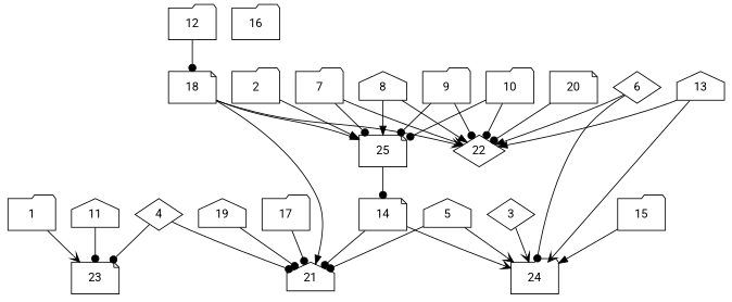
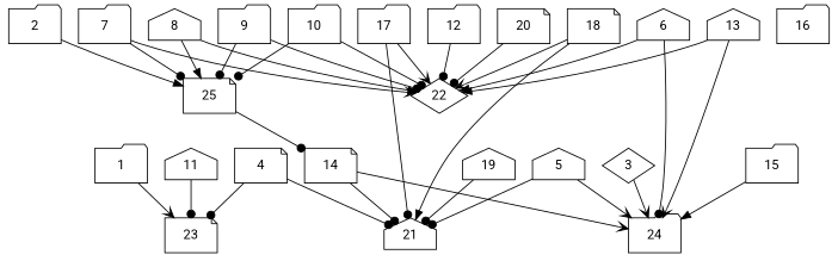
  digraph {
    fontname=Roboto
    node [alpha=0.05 fontname=Roboto shape=folder]
    edge [arrowhead=dot fontname=Roboto]
    1 [expect_size=35863552]
    23 [alpha=0.06 expect_size=34917376 shape=note]
    2 [expect_size=25461760]
    25 [alpha=0.08 expect_size=30127104 shape=note]
    14 [alpha=0.06 expect_size=35805184 shape=note]
    3 [alpha=0.15 expect_size=16660480 shape=diamond]
    24 [alpha=0.09 expect_size=16336896]
-   4 [alpha=0.02 expect_size=40201216 shape=diamond]
+   4 [alpha=0.02 expect_size=40201216 shape=note]
    21 [alpha=0.14 expect_size=46791680 shape=house]
    5 [alpha=0.12 expect_size=40439808 shape=house]
-   6 [alpha=0.20 expect_size=23747584 shape=diamond]
+   6 [alpha=0.20 expect_size=23747584 shape=house]
    22 [alpha=0.17 expect_size=22046720 shape=diamond]
    7 [alpha=0.11 expect_size=47484928]
    8 [alpha=0.11 expect_size=42969088 shape=house]
    9 [alpha=0.07 expect_size=48614400]
    10 [alpha=0.01 expect_size=46045184]
    11 [alpha=0.10 expect_size=26339328 shape=house]
    12 [expect_size=37180416]
    13 [alpha=0.12 expect_size=48343040 shape=house]
    15 [alpha=0.14 expect_size=41614336]
    16 [alpha=0.10 expect_size=22052864]
    17 [alpha=0.17 expect_size=21468160]
    18 [alpha=0.14 expect_size=48513024 shape=note]
    19 [alpha=0.16 expect_size=27881472 shape=house]
    20 [alpha=0.19 expect_size=44195840 shape=note]
    1 -> 23 [arrowhead=vee]
    2 -> 25 [arrowhead=normal]
    25 -> 14
    14 -> 24 [arrowhead=vee]
    14 -> 21
    3 -> 24 [arrowhead=vee]
    4 -> 23
    4 -> 21
    5 -> 24 [arrowhead=vee]
    5 -> 21
    6 -> 24
    6 -> 22 [arrowhead=normal]
    7 -> 25
    7 -> 22 [arrowhead=vee]
    8 -> 25 [arrowhead=normal]
    8 -> 22 [arrowhead=normal]
    9 -> 25
    9 -> 22
    10 -> 25
    10 -> 22
    11 -> 23
-   12 -> 18
+   12 -> 22
    13 -> 24 [arrowhead=vee]
    13 -> 22 [arrowhead=normal]
    15 -> 24 [arrowhead=normal]
    17 -> 21
-   18 -> 25 [arrowhead=normal]
+   17 -> 22 [arrowhead=vee]
    18 -> 21 [arrowhead=normal]
    18 -> 22 [arrowhead=vee]
    19 -> 21
    20 -> 22
  }
